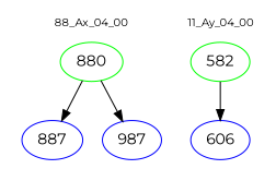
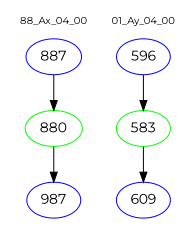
  digraph {
    fontname=Montserrat
    node [color=blue fontname=Montserrat]
    edge [color=black fontname=Montserrat]
    n1 [label=887]
    n2 [color=green label=880]
    n3 [label=987]
-   n5 [color=green label=582]
-   n6 [label=606]
+   n4 [label=596]
+   n5 [color=green label=583]
+   n6 [label=609]
    subgraph cluster_1 {
      color=white
      fontsize=10
      label="88_Ax_04_00"
      n1
      n2
      n3
    }
    subgraph cluster_2 {
      color=white
      fontsize=10
-     label="11_Ay_04_00"
+     label="01_Ay_04_00"
+     n4
      n5
      n6
    }
-   n2 -> n1
+   n1 -> n2
    n2 -> n3
+   n4 -> n5
    n5 -> n6
  }
